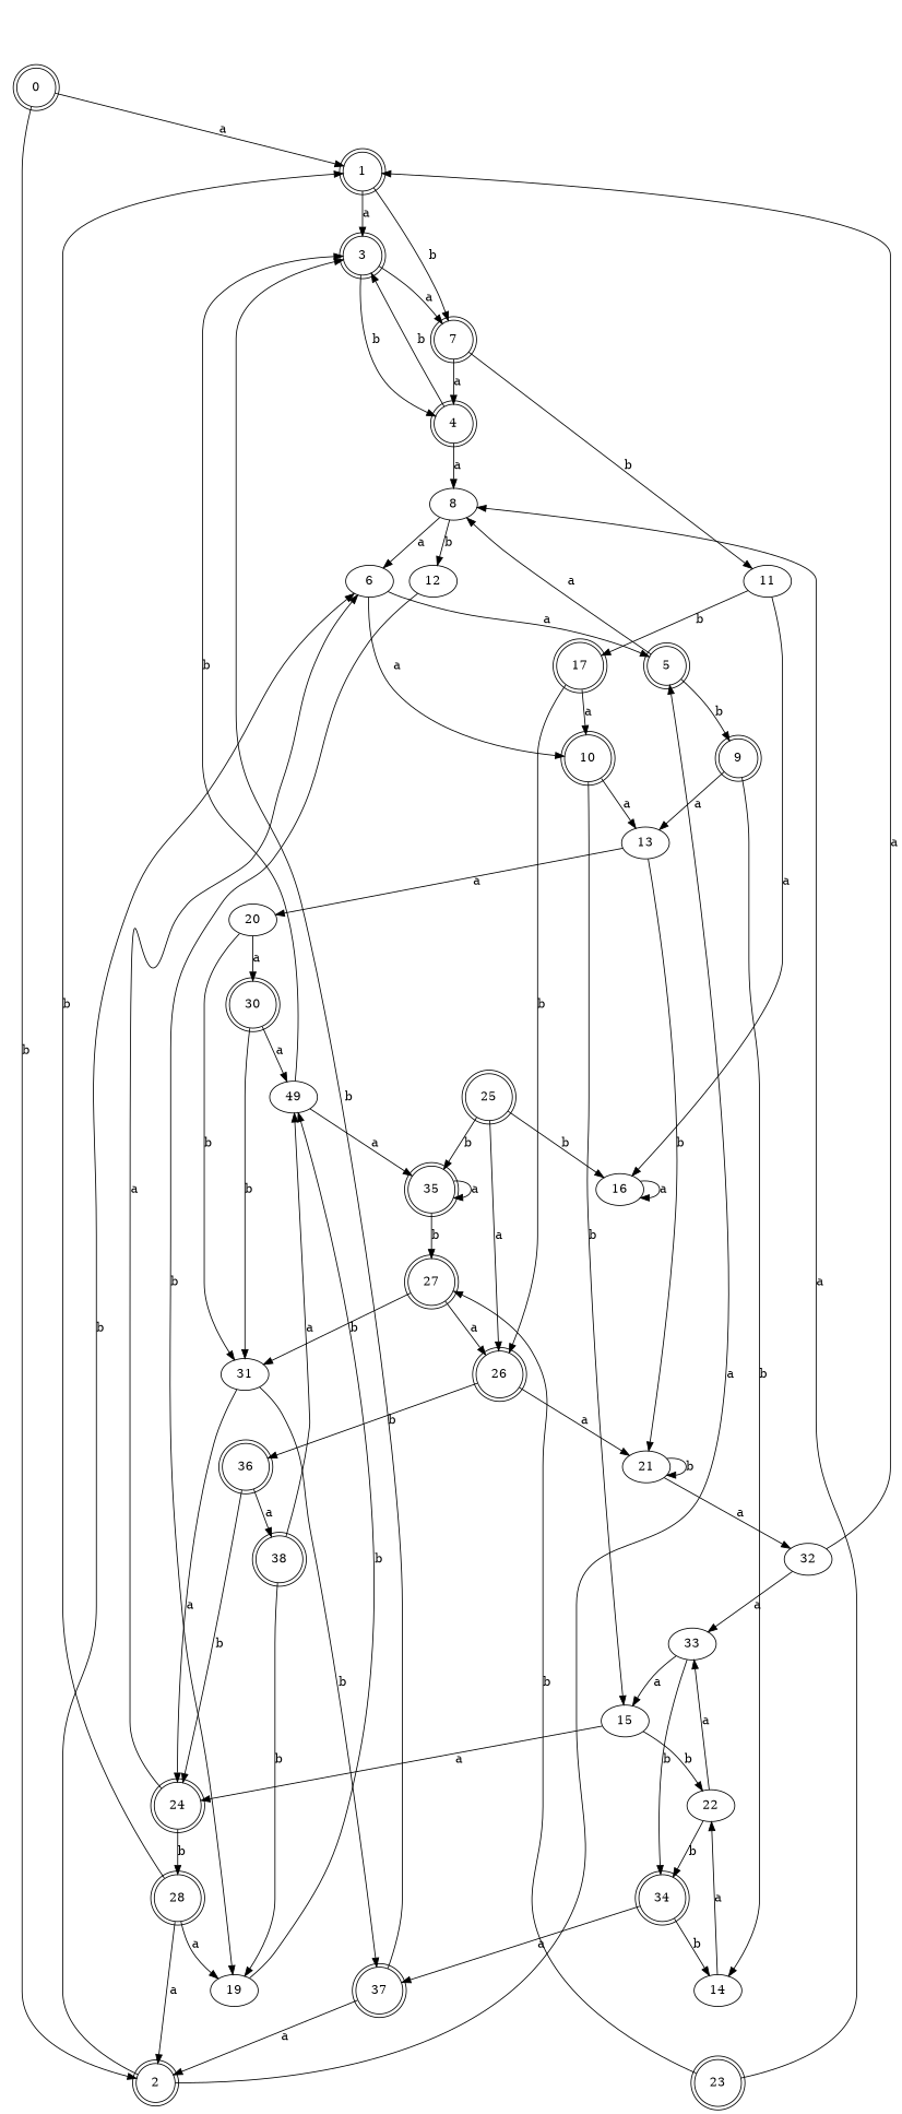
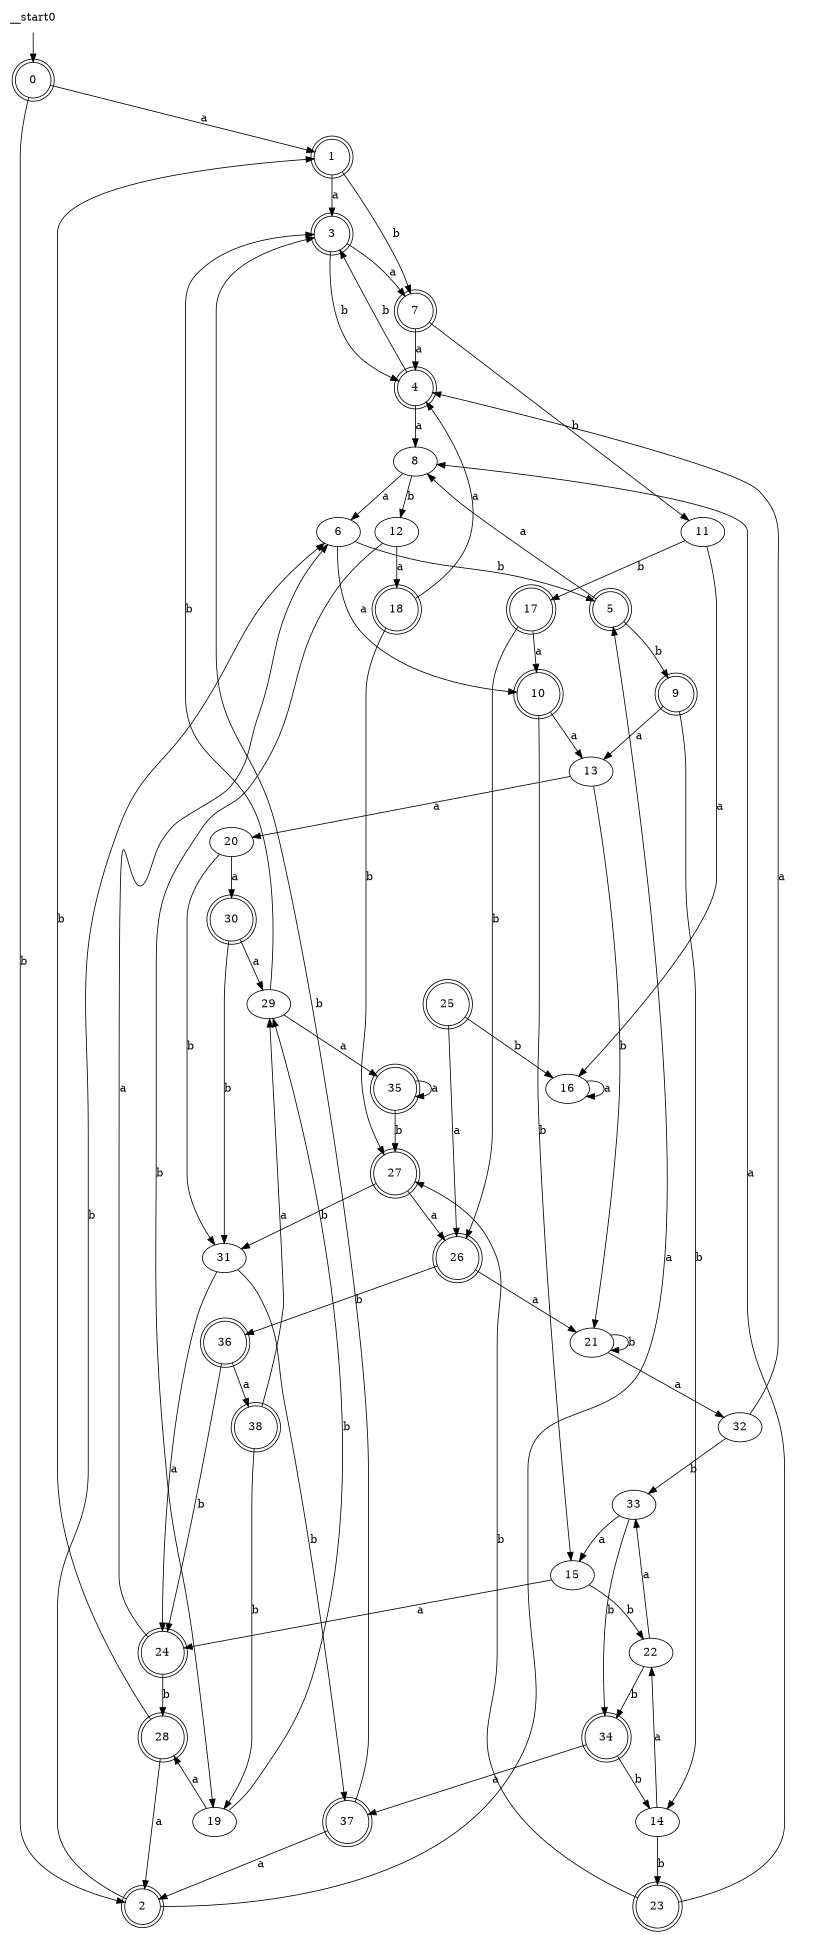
  digraph {
    node [shape=doublecircle]
+   __start0 [shape=none]
    0
    1
    2
    3
    7
    5
    6 [shape=""]
    4
    8 [shape=""]
    9
    10
    11 [shape=""]
    12 [shape=""]
    13 [shape=""]
    14 [shape=""]
    15 [shape=""]
    16 [shape=""]
    17
+   18
    19 [shape=""]
    20 [shape=""]
    21 [shape=""]
    22 [shape=""]
    23
    24
    26
    27
    28
-   29 [label=49 shape=""]
+   29 [shape=""]
    30
    31 [shape=""]
    32 [shape=""]
    33 [shape=""]
    34
    25
    35
    36
    37
    38
+   __start0 -> 0
    0 -> 1 [label=a]
    0 -> 2 [label=b]
    1 -> 3 [label=a]
    1 -> 7 [label=b]
    2 -> 5 [label=a]
    2 -> 6 [label=b]
    3 -> 7 [label=a]
    3 -> 4 [label=b]
    7 -> 4 [label=a]
    7 -> 11 [label=b]
    5 -> 8 [label=a]
    5 -> 9 [label=b]
-   6 -> 5 [label=a]
+   6 -> 5 [label=b]
    6 -> 10 [label=a]
    4 -> 3 [label=b]
    4 -> 8 [label=a]
    8 -> 6 [label=a]
    8 -> 12 [label=b]
    9 -> 13 [label=a]
    9 -> 14 [label=b]
    10 -> 13 [label=a]
    10 -> 15 [label=b]
    11 -> 16 [label=a]
    11 -> 17 [label=b]
+   12 -> 18 [label=a]
    12 -> 19 [label=b]
    13 -> 20 [label=a]
    13 -> 21 [label=b]
    14 -> 22 [label=a]
+   14 -> 23 [label=b]
    15 -> 22 [label=b]
    15 -> 24 [label=a]
    16 -> 16 [label=a]
    17 -> 10 [label=a]
    17 -> 26 [label=b]
-   28 -> 19 [label=a]
+   18 -> 4 [label=a]
+   18 -> 27 [label=b]
+   19 -> 28 [label=a]
    19 -> 29 [label=b]
    20 -> 30 [label=a]
    20 -> 31 [label=b]
    21 -> 21 [label=b]
    21 -> 32 [label=a]
    22 -> 33 [label=a]
    22 -> 34 [label=b]
    23 -> 8 [label=a]
    23 -> 27 [label=b]
    24 -> 6 [label=a]
    24 -> 28 [label=b]
    26 -> 21 [label=a]
    26 -> 36 [label=b]
    27 -> 26 [label=a]
    27 -> 31 [label=b]
    28 -> 1 [label=b]
    28 -> 2 [label=a]
    29 -> 3 [label=b]
    29 -> 35 [label=a]
    30 -> 29 [label=a]
    30 -> 31 [label=b]
    31 -> 24 [label=a]
    31 -> 37 [label=b]
-   32 -> 1 [label=a]
-   32 -> 33 [label=a]
+   32 -> 4 [label=a]
+   32 -> 33 [label=b]
    33 -> 15 [label=a]
    33 -> 34 [label=b]
    34 -> 14 [label=b]
    34 -> 37 [label=a]
    25 -> 16 [label=b]
    25 -> 26 [label=a]
-   25 -> 35 [label=b]
    35 -> 27 [label=b]
    35 -> 35 [label=a]
    36 -> 24 [label=b]
    36 -> 38 [label=a]
    37 -> 2 [label=a]
    37 -> 3 [label=b]
    38 -> 19 [label=b]
    38 -> 29 [label=a]
  }
